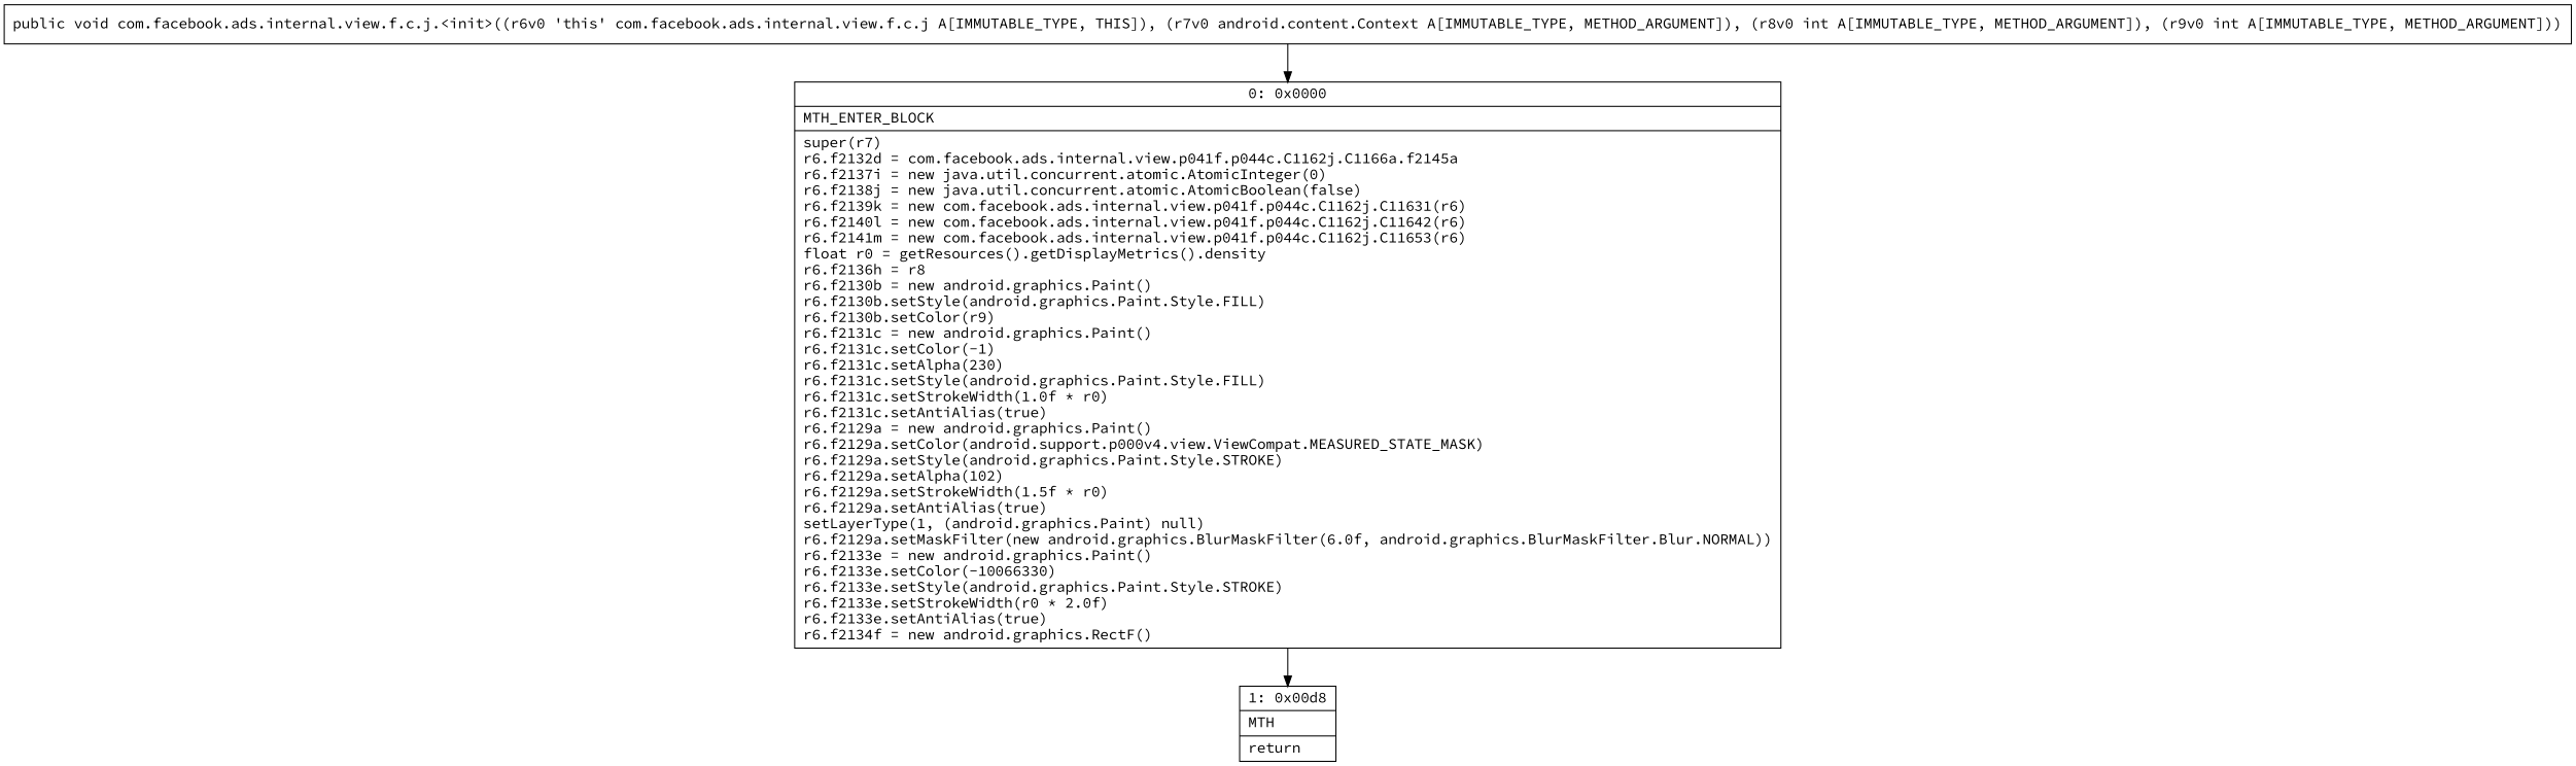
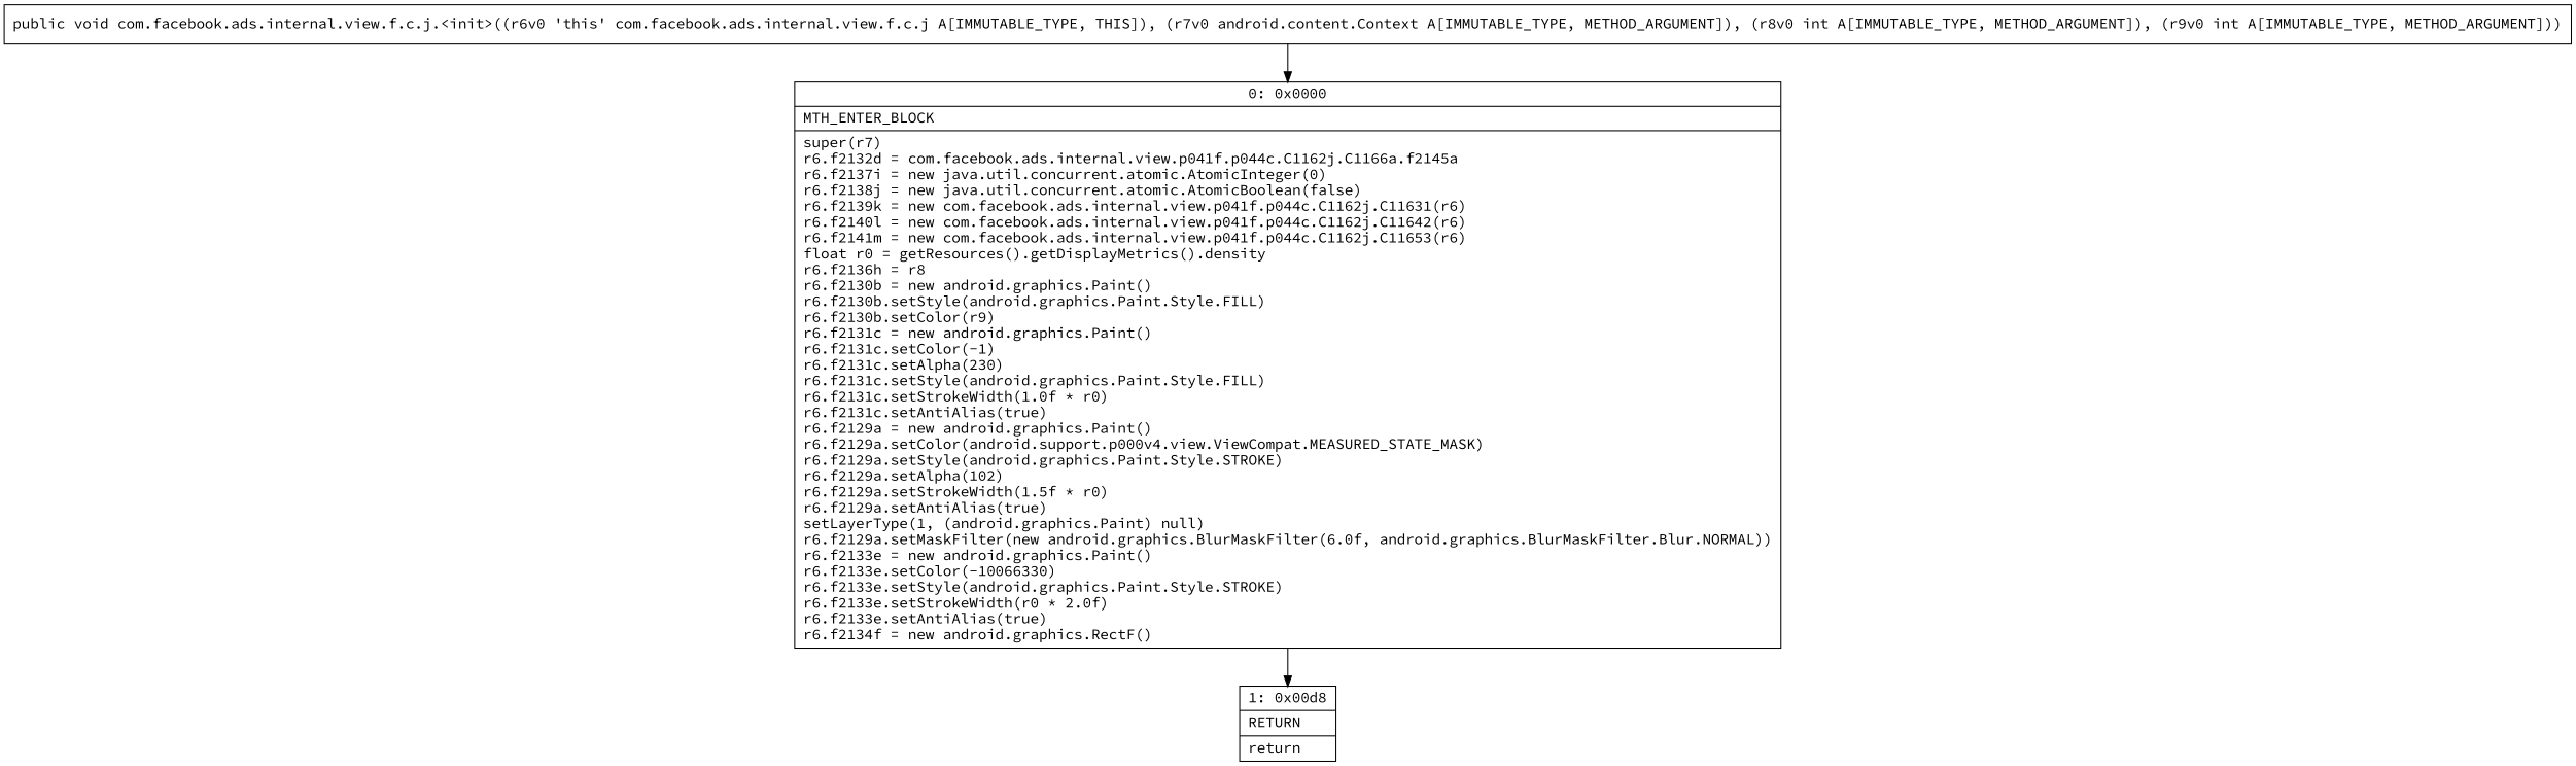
  digraph {
    fontname="Source Code Pro"
    node [shape=record fontname="Source Code Pro"]
    edge [fontname="Source Code Pro"]
    n1 [label="{0\:\ 0x0000|MTH_ENTER_BLOCK\l|super(r7)\lr6.f2132d = com.facebook.ads.internal.view.p041f.p044c.C1162j.C1166a.f2145a\lr6.f2137i = new java.util.concurrent.atomic.AtomicInteger(0)\lr6.f2138j = new java.util.concurrent.atomic.AtomicBoolean(false)\lr6.f2139k = new com.facebook.ads.internal.view.p041f.p044c.C1162j.C11631(r6)\lr6.f2140l = new com.facebook.ads.internal.view.p041f.p044c.C1162j.C11642(r6)\lr6.f2141m = new com.facebook.ads.internal.view.p041f.p044c.C1162j.C11653(r6)\lfloat r0 = getResources().getDisplayMetrics().density\lr6.f2136h = r8\lr6.f2130b = new android.graphics.Paint()\lr6.f2130b.setStyle(android.graphics.Paint.Style.FILL)\lr6.f2130b.setColor(r9)\lr6.f2131c = new android.graphics.Paint()\lr6.f2131c.setColor(\-1)\lr6.f2131c.setAlpha(230)\lr6.f2131c.setStyle(android.graphics.Paint.Style.FILL)\lr6.f2131c.setStrokeWidth(1.0f * r0)\lr6.f2131c.setAntiAlias(true)\lr6.f2129a = new android.graphics.Paint()\lr6.f2129a.setColor(android.support.p000v4.view.ViewCompat.MEASURED_STATE_MASK)\lr6.f2129a.setStyle(android.graphics.Paint.Style.STROKE)\lr6.f2129a.setAlpha(102)\lr6.f2129a.setStrokeWidth(1.5f * r0)\lr6.f2129a.setAntiAlias(true)\lsetLayerType(1, (android.graphics.Paint) null)\lr6.f2129a.setMaskFilter(new android.graphics.BlurMaskFilter(6.0f, android.graphics.BlurMaskFilter.Blur.NORMAL))\lr6.f2133e = new android.graphics.Paint()\lr6.f2133e.setColor(\-10066330)\lr6.f2133e.setStyle(android.graphics.Paint.Style.STROKE)\lr6.f2133e.setStrokeWidth(r0 * 2.0f)\lr6.f2133e.setAntiAlias(true)\lr6.f2134f = new android.graphics.RectF()\l}"]
-   n2 [label="{1\:\ 0x00d8|MTH\l|return\l}"]
+   n2 [label="{1\:\ 0x00d8|RETURN\l|return\l}"]
    n3 [label="{public void com.facebook.ads.internal.view.f.c.j.\<init\>((r6v0 'this' com.facebook.ads.internal.view.f.c.j A[IMMUTABLE_TYPE, THIS]), (r7v0 android.content.Context A[IMMUTABLE_TYPE, METHOD_ARGUMENT]), (r8v0 int A[IMMUTABLE_TYPE, METHOD_ARGUMENT]), (r9v0 int A[IMMUTABLE_TYPE, METHOD_ARGUMENT])) }"]
    n1 -> n2
    n3 -> n1
  }
